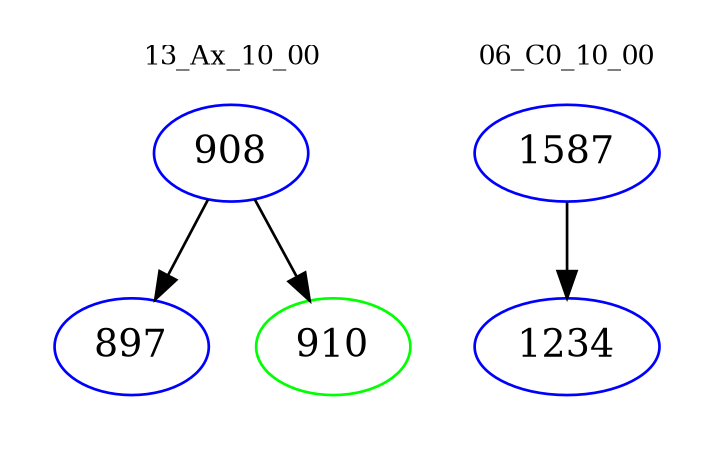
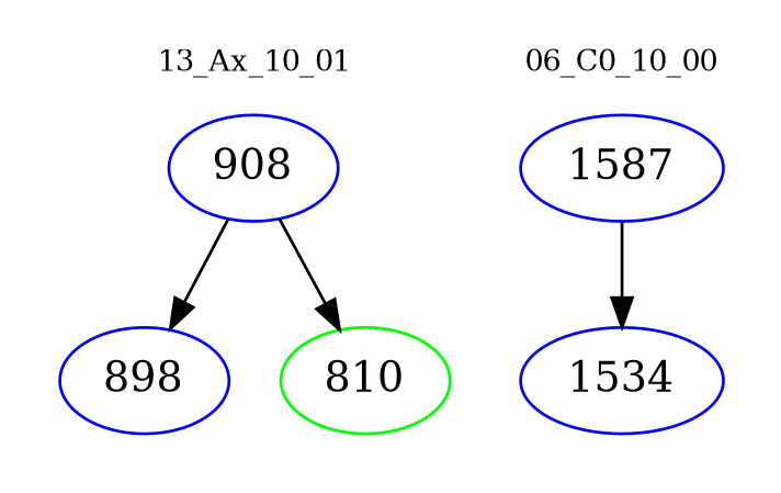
  digraph {
    fontname="DejaVu Serif"
    node [color=blue fontname="DejaVu Serif"]
    edge [color=black fontname="DejaVu Serif"]
    n1 [label=908]
-   n2 [label=897]
-   n3 [color=green label=910]
+   n2 [label=898]
+   n3 [color=green label=810]
    n4 [label=1587]
-   n5 [label=1234]
+   n5 [label=1534]
    subgraph cluster_1 {
      color=white
      fontsize=10
-     label="13_Ax_10_00"
+     label="13_Ax_10_01"
      n1
      n2
      n3
    }
    subgraph cluster_2 {
      color=white
      fontsize=10
      label="06_C0_10_00"
      n4
      n5
    }
    n1 -> n2
    n1 -> n3
    n4 -> n5
  }
